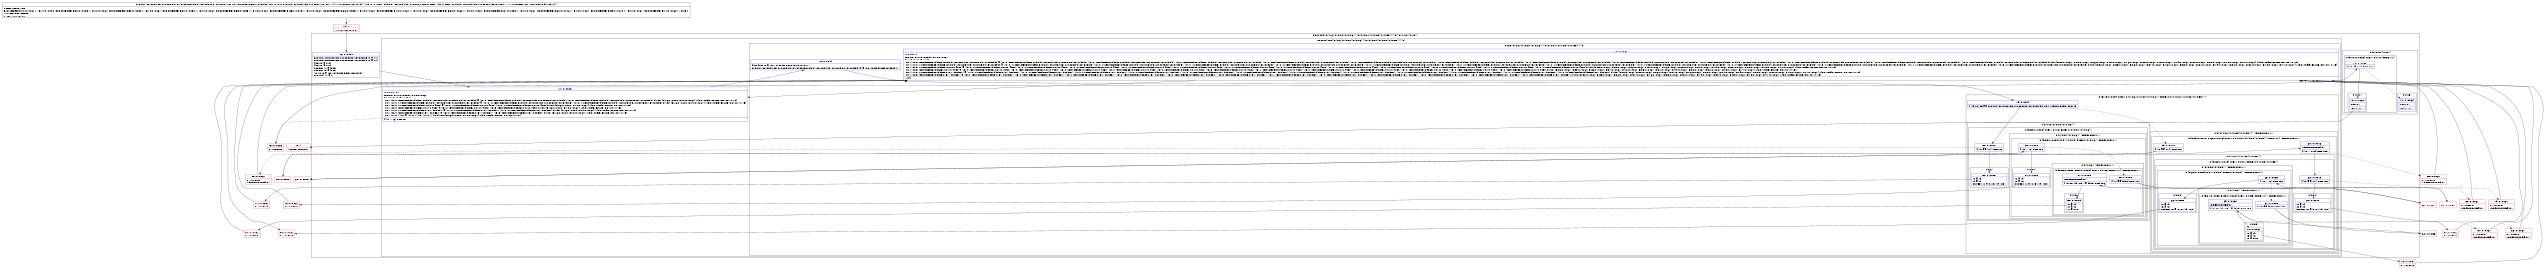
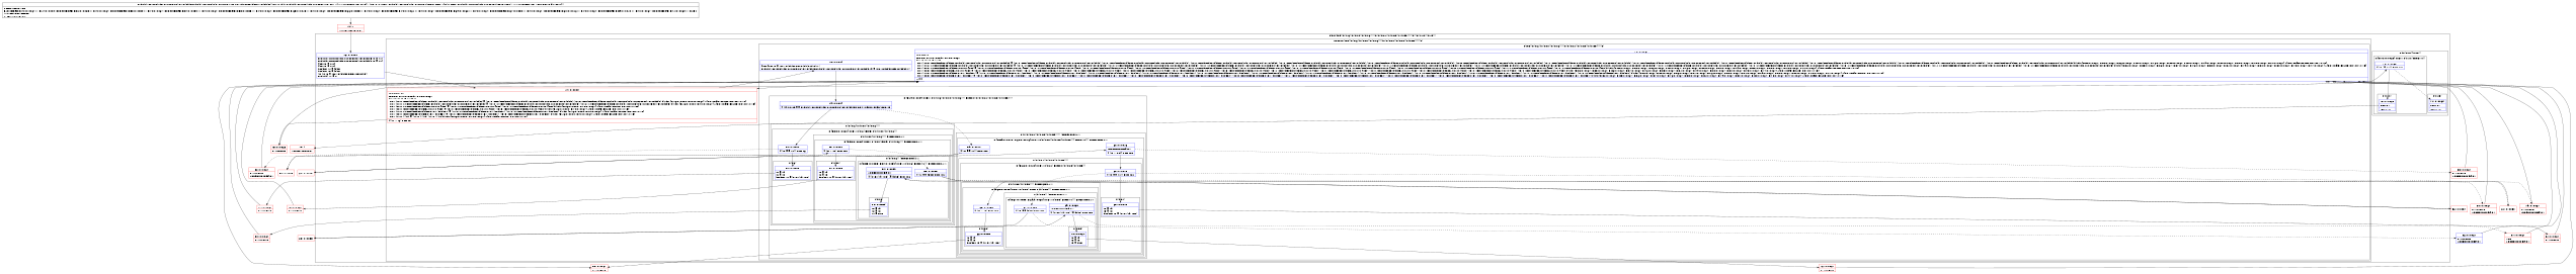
  digraph {
    fontname="DejaVu Sans"
    node [color=blue fontname="DejaVu Sans" shape=record]
    edge [fontname="DejaVu Sans"]
    n1 [label="{51\:\ 0x0023|r1 = r9\lr2 = r8\lboolean r4 = isNew(r9, r13)\l}"]
    n2 [label="{54\:\ 0x002e|r1 = r9\lr2 = r8\lboolean r4 = isNew(r9, r13)\l}"]
    n3 [label="{58\:\ 0x003d|r1 = r9\lr2 = r8\lr4 = true\l}"]
    n4 [label="{55\:\ 0x0035|if (r4 == false) goto L14\l}"]
    n5 [label="{57\:\ 0x003b|ADDED_TO_REGION\l|if (isNew(r9, r13) != false) goto L16\l}"]
    n6 [label="{53\:\ 0x002c|if (r2 \> r8) goto L11\l}"]
    n7 [label="{50\:\ 0x0021|if (r1 == null) goto L6\l}"]
    n8 [label="{63\:\ 0x004a|r0 = r9\lr3 = r8\lboolean r5 = isNew(r9, r13)\l}"]
    n9 [label="{66\:\ 0x0055|r0 = r9\lr3 = r8\lboolean r5 = isNew(r9, r13)\l}"]
    n10 [label="{70\:\ 0x0064|r0 = r9\lr3 = r8\lr5 = true\l}"]
    n11 [label="{67\:\ 0x005c|if (r5 == false) goto L31\l}"]
    n12 [label="{69\:\ 0x0062|ADDED_TO_REGION\l|if (isNew(r9, r13) != false) goto L33\l}"]
    n13 [label="{65\:\ 0x0053|if (r3 \> r8) goto L28\l}"]
    n14 [label="{62\:\ 0x0048|if (r0 == null) goto L24\l}"]
    n15 [label="{59\:\ 0x0041|if (r1 == null) goto L21\l}"]
    n16 [label="{61\:\ 0x0046|ADDED_TO_REGION\l|if (r8 \< 0.0f) goto L23\l}"]
    n17 [label="{49\:\ 0x001f|if (r9.mType == androidx.constraintlayout.core.SolverVariable.Type.UNRESTRICTED) goto L5\l}"]
    n18 [label="{48\:\ 0x000f|float float r8 = r12.variables.getVariableValue(r7)\landroidx.constraintlayout.core.SolverVariable androidx.constraintlayout.core.SolverVariable r9 = r12.variables.getVariable(r7)\l}"]
    n19 [label="{71\:\ 0x0067|LOOP_END\lLOOP:0: B:47:0x000d\-\>B:71:0x0067\lPHI: r0 r1 r2 r3 r4 r5 \l  PHI: (r0v5 'restrictedCandidate' androidx.constraintlayout.core.SolverVariable) = (r0v1 'restrictedCandidate' androidx.constraintlayout.core.SolverVariable), (r0v1 'restrictedCandidate' androidx.constraintlayout.core.SolverVariable), (r0v1 'restrictedCandidate' androidx.constraintlayout.core.SolverVariable), (r0v1 'restrictedCandidate' androidx.constraintlayout.core.SolverVariable), (r0v2 'restrictedCandidate' androidx.constraintlayout.core.SolverVariable), (r0v3 'restrictedCandidate' androidx.constraintlayout.core.SolverVariable), (r0v4 'restrictedCandidate' androidx.constraintlayout.core.SolverVariable), (r0v1 'restrictedCandidate' androidx.constraintlayout.core.SolverVariable), (r0v1 'restrictedCandidate' androidx.constraintlayout.core.SolverVariable), (r0v1 'restrictedCandidate' androidx.constraintlayout.core.SolverVariable), (r0v1 'restrictedCandidate' androidx.constraintlayout.core.SolverVariable), (r0v1 'restrictedCandidate' androidx.constraintlayout.core.SolverVariable) binds: [B:82:0x0067, B:83:0x0067, B:86:0x0067, B:87:0x0067, B:76:0x0067, B:85:0x0067, B:84:0x0067, B:79:0x0067, B:80:0x0067, B:81:0x0067, B:78:0x0067, B:77:0x0067] A[DONT_GENERATE, DONT_INLINE]\l  PHI: (r1v2 'unrestrictedCandidate' androidx.constraintlayout.core.SolverVariable) = (r1v1 'unrestrictedCandidate' androidx.constraintlayout.core.SolverVariable), (r1v1 'unrestrictedCandidate' androidx.constraintlayout.core.SolverVariable), (r1v1 'unrestrictedCandidate' androidx.constraintlayout.core.SolverVariable), (r1v1 'unrestrictedCandidate' androidx.constraintlayout.core.SolverVariable), (r1v1 'unrestrictedCandidate' androidx.constraintlayout.core.SolverVariable), (r1v1 'unrestrictedCandidate' androidx.constraintlayout.core.SolverVariable), (r1v1 'unrestrictedCandidate' androidx.constraintlayout.core.SolverVariable), (r1v1 'unrestrictedCandidate' androidx.constraintlayout.core.SolverVariable), (r1v1 'unrestrictedCandidate' androidx.constraintlayout.core.SolverVariable), (r1v3 'unrestrictedCandidate' androidx.constraintlayout.core.SolverVariable), (r1v4 'unrestrictedCandidate' androidx.constraintlayout.core.SolverVariable), (r1v5 'unrestrictedCandidate' androidx.constraintlayout.core.SolverVariable) binds: [B:82:0x0067, B:83:0x0067, B:86:0x0067, B:87:0x0067, B:76:0x0067, B:85:0x0067, B:84:0x0067, B:79:0x0067, B:80:0x0067, B:81:0x0067, B:78:0x0067, B:77:0x0067] A[DONT_GENERATE, DONT_INLINE]\l  PHI: (r2v2 'unrestrictedCandidateAmount' float) = (r2v1 'unrestrictedCandidateAmount' float), (r2v1 'unrestrictedCandidateAmount' float), (r2v1 'unrestrictedCandidateAmount' float), (r2v1 'unrestrictedCandidateAmount' float), (r2v1 'unrestrictedCandidateAmount' float), (r2v1 'unrestrictedCandidateAmount' float), (r2v1 'unrestrictedCandidateAmount' float), (r2v1 'unrestrictedCandidateAmount' float), (r2v1 'unrestrictedCandidateAmount' float), (r2v3 'unrestrictedCandidateAmount' float), (r2v4 'unrestrictedCandidateAmount' float), (r2v5 'unrestrictedCandidateAmount' float) binds: [B:82:0x0067, B:83:0x0067, B:86:0x0067, B:87:0x0067, B:76:0x0067, B:85:0x0067, B:84:0x0067, B:79:0x0067, B:80:0x0067, B:81:0x0067, B:78:0x0067, B:77:0x0067] A[DONT_GENERATE, DONT_INLINE]\l  PHI: (r3v5 'restrictedCandidateAmount' float) = (r3v1 'restrictedCandidateAmount' float), (r3v1 'restrictedCandidateAmount' float), (r3v1 'restrictedCandidateAmount' float), (r3v1 'restrictedCandidateAmount' float), (r3v2 'restrictedCandidateAmount' float), (r3v3 'restrictedCandidateAmount' float), (r3v4 'restrictedCandidateAmount' float), (r3v1 'restrictedCandidateAmount' float), (r3v1 'restrictedCandidateAmount' float), (r3v1 'restrictedCandidateAmount' float), (r3v1 'restrictedCandidateAmount' float), (r3v1 'restrictedCandidateAmount' float) binds: [B:82:0x0067, B:83:0x0067, B:86:0x0067, B:87:0x0067, B:76:0x0067, B:85:0x0067, B:84:0x0067, B:79:0x0067, B:80:0x0067, B:81:0x0067, B:78:0x0067, B:77:0x0067] A[DONT_GENERATE, DONT_INLINE]\l  PHI: (r4v2 'unrestrictedCandidateIsNew' boolean) = (r4v1 'unrestrictedCandidateIsNew' boolean), (r4v1 'unrestrictedCandidateIsNew' boolean), (r4v1 'unrestrictedCandidateIsNew' boolean), (r4v1 'unrestrictedCandidateIsNew' boolean), (r4v1 'unrestrictedCandidateIsNew' boolean), (r4v1 'unrestrictedCandidateIsNew' boolean), (r4v1 'unrestrictedCandidateIsNew' boolean), (r4v1 'unrestrictedCandidateIsNew' boolean), (r4v1 'unrestrictedCandidateIsNew' boolean), (r4v3 'unrestrictedCandidateIsNew' boolean), (r4v4 'unrestrictedCandidateIsNew' boolean), (r4v5 'unrestrictedCandidateIsNew' boolean) binds: [B:82:0x0067, B:83:0x0067, B:86:0x0067, B:87:0x0067, B:76:0x0067, B:85:0x0067, B:84:0x0067, B:79:0x0067, B:80:0x0067, B:81:0x0067, B:78:0x0067, B:77:0x0067] A[DONT_GENERATE, DONT_INLINE]\l  PHI: (r5v5 'restrictedCandidateIsNew' boolean) = (r5v1 'restrictedCandidateIsNew' boolean), (r5v1 'restrictedCandidateIsNew' boolean), (r5v1 'restrictedCandidateIsNew' boolean), (r5v1 'restrictedCandidateIsNew' boolean), (r5v2 'restrictedCandidateIsNew' boolean), (r5v3 'restrictedCandidateIsNew' boolean), (r5v4 'restrictedCandidateIsNew' boolean), (r5v1 'restrictedCandidateIsNew' boolean), (r5v1 'restrictedCandidateIsNew' boolean), (r5v1 'restrictedCandidateIsNew' boolean), (r5v1 'restrictedCandidateIsNew' boolean), (r5v1 'restrictedCandidateIsNew' boolean) binds: [B:82:0x0067, B:83:0x0067, B:86:0x0067, B:87:0x0067, B:76:0x0067, B:85:0x0067, B:84:0x0067, B:79:0x0067, B:80:0x0067, B:81:0x0067, B:78:0x0067, B:77:0x0067] A[DONT_GENERATE, DONT_INLINE]\l|r7++\l}"]
-   n20 [label="{47\:\ 0x000d|LOOP_START\lLOOP:0: B:47:0x000d\-\>B:71:0x0067\lPHI: r0 r1 r2 r3 r4 r5 r7 \l  PHI: (r0v1 'restrictedCandidate' androidx.constraintlayout.core.SolverVariable) = (r0v0 'restrictedCandidate' androidx.constraintlayout.core.SolverVariable), (r0v5 'restrictedCandidate' androidx.constraintlayout.core.SolverVariable) binds: [B:46:0x0000, B:71:0x0067] A[DONT_GENERATE, DONT_INLINE]\l  PHI: (r1v1 'unrestrictedCandidate' androidx.constraintlayout.core.SolverVariable) = (r1v0 'unrestrictedCandidate' androidx.constraintlayout.core.SolverVariable), (r1v2 'unrestrictedCandidate' androidx.constraintlayout.core.SolverVariable) binds: [B:46:0x0000, B:71:0x0067] A[DONT_GENERATE, DONT_INLINE]\l  PHI: (r2v1 'unrestrictedCandidateAmount' float) = (r2v0 'unrestrictedCandidateAmount' float), (r2v2 'unrestrictedCandidateAmount' float) binds: [B:46:0x0000, B:71:0x0067] A[DONT_GENERATE, DONT_INLINE]\l  PHI: (r3v1 'restrictedCandidateAmount' float) = (r3v0 'restrictedCandidateAmount' float), (r3v5 'restrictedCandidateAmount' float) binds: [B:46:0x0000, B:71:0x0067] A[DONT_GENERATE, DONT_INLINE]\l  PHI: (r4v1 'unrestrictedCandidateIsNew' boolean) = (r4v0 'unrestrictedCandidateIsNew' boolean), (r4v2 'unrestrictedCandidateIsNew' boolean) binds: [B:46:0x0000, B:71:0x0067] A[DONT_GENERATE, DONT_INLINE]\l  PHI: (r5v1 'restrictedCandidateIsNew' boolean) = (r5v0 'restrictedCandidateIsNew' boolean), (r5v5 'restrictedCandidateIsNew' boolean) binds: [B:46:0x0000, B:71:0x0067] A[DONT_GENERATE, DONT_INLINE]\l  PHI: (r7v1 'i' int) = (r7v0 'i' int), (r7v2 'i' int) binds: [B:46:0x0000, B:71:0x0067] A[DONT_GENERATE, DONT_INLINE]\l|if (r7 \< r6) goto L3\l}"]
+   n20 [color=red label="{47\:\ 0x000d|LOOP_START\lLOOP:0: B:47:0x000d\-\>B:71:0x0067\lPHI: r0 r1 r2 r3 r4 r5 r7 \l  PHI: (r0v1 'restrictedCandidate' androidx.constraintlayout.core.SolverVariable) = (r0v0 'restrictedCandidate' androidx.constraintlayout.core.SolverVariable), (r0v5 'restrictedCandidate' androidx.constraintlayout.core.SolverVariable) binds: [B:46:0x0000, B:71:0x0067] A[DONT_GENERATE, DONT_INLINE]\l  PHI: (r1v1 'unrestrictedCandidate' androidx.constraintlayout.core.SolverVariable) = (r1v0 'unrestrictedCandidate' androidx.constraintlayout.core.SolverVariable), (r1v2 'unrestrictedCandidate' androidx.constraintlayout.core.SolverVariable) binds: [B:46:0x0000, B:71:0x0067] A[DONT_GENERATE, DONT_INLINE]\l  PHI: (r2v1 'unrestrictedCandidateAmount' float) = (r2v0 'unrestrictedCandidateAmount' float), (r2v2 'unrestrictedCandidateAmount' float) binds: [B:46:0x0000, B:71:0x0067] A[DONT_GENERATE, DONT_INLINE]\l  PHI: (r3v1 'restrictedCandidateAmount' float) = (r3v0 'restrictedCandidateAmount' float), (r3v5 'restrictedCandidateAmount' float) binds: [B:46:0x0000, B:71:0x0067] A[DONT_GENERATE, DONT_INLINE]\l  PHI: (r4v1 'unrestrictedCandidateIsNew' boolean) = (r4v0 'unrestrictedCandidateIsNew' boolean), (r4v2 'unrestrictedCandidateIsNew' boolean) binds: [B:46:0x0000, B:71:0x0067] A[DONT_GENERATE, DONT_INLINE]\l  PHI: (r5v1 'restrictedCandidateIsNew' boolean) = (r5v0 'restrictedCandidateIsNew' boolean), (r5v5 'restrictedCandidateIsNew' boolean) binds: [B:46:0x0000, B:71:0x0067] A[DONT_GENERATE, DONT_INLINE]\l  PHI: (r7v1 'i' int) = (r7v0 'i' int), (r7v2 'i' int) binds: [B:46:0x0000, B:71:0x0067] A[DONT_GENERATE, DONT_INLINE]\l|if (r7 \< r6) goto L3\l}"]
    n21 [label="{73\:\ 0x006c|RETURN\l|return r1\l}"]
    n22 [label="{72\:\ 0x006a|if (r1 != null) goto L41\l}"]
    n23 [label="{74\:\ 0x006d|RETURN\l|return r0\l}"]
    n24 [label="{46\:\ 0x0000|androidx.constraintlayout.core.SolverVariable r0 = null\landroidx.constraintlayout.core.SolverVariable r1 = null\lfloat r2 = 0.0f\lfloat r3 = 0.0f\lboolean r4 = false\lboolean r5 = false\lint int r6 = r12.variables.getCurrentSize()\landroidx r7 = 0\l}"]
    n25 [color=red label="{77\:\ 0x0067|SYNTHETIC\l}"]
    n26 [color=red label="{78\:\ 0x0067|SYNTHETIC\l}"]
    n27 [color=red label="{81\:\ 0x0067|SYNTHETIC\l}"]
    n28 [color=red label="{56\:\ 0x0037}"]
    n29 [color=red label="{79\:\ 0x0067|SYNTHETIC\lADDED_TO_REGION\l}"]
    n30 [color=red label="{80\:\ 0x0067|SYNTHETIC\lADDED_TO_REGION\l}"]
    n31 [color=red label="{52\:\ 0x002a}"]
    n32 [color=red label="{84\:\ 0x0067|SYNTHETIC\l}"]
    n33 [color=red label="{85\:\ 0x0067|SYNTHETIC\l}"]
    n34 [color=red label="{76\:\ 0x0067|SYNTHETIC\l}"]
    n35 [color=red label="{68\:\ 0x005e}"]
-   n36 [color=red label="{86\:\ 0x0067|SYNTHETIC\lADDED_TO_REGION\l}"]
-   n37 [color=red label="{87\:\ 0x0067|SYNTHETIC\lADDED_TO_REGION\l}"]
+   n36 [label="{86\:\ 0x0067|SYNTHETIC\lADDED_TO_REGION\l}"]
+   n37 [color=red label="{87\:\ 0x0067|NOT\lADDED_TO_REGION\l}"]
    n38 [color=red label="{64\:\ 0x0051}"]
    n39 [color=red label="{60\:\ 0x0043}"]
    n40 [color=red label="{82\:\ 0x0067|SYNTHETIC\lADDED_TO_REGION\l}"]
    n41 [color=red label="{83\:\ 0x0067|SYNTHETIC\lADDED_TO_REGION\l}"]
    n42 [color=red label="{75\:\ 0x006a|SYNTHETIC\l}"]
    n43 [color=red label="{45\:\ ?|MTH_EXIT_BLOCK\l}"]
    n44 [color=red label="{44\:\ ?|MTH_ENTER_BLOCK\l}"]
    n45 [label="{androidx.constraintlayout.core.SolverVariable androidx.constraintlayout.core.ArrayRow.chooseSubjectInVariables((r12v0 'this' androidx.constraintlayout.core.ArrayRow A[IMMUTABLE_TYPE, THIS]), (r13v0 'system' androidx.constraintlayout.core.LinearSystem A[D('system' androidx.constraintlayout.core.LinearSystem), IMMUTABLE_TYPE, METHOD_ARGUMENT]))  | USE_LINES_HINTS\lBACK_EDGE: B:71:0x0067 \-\> B:47:0x000d, CROSS_EDGE: B:54:0x002e \-\> B:71:0x0067, CROSS_EDGE: B:58:0x003d \-\> B:71:0x0067, CROSS_EDGE: B:57:0x003b \-\> B:71:0x0067, CROSS_EDGE: B:55:0x0035 \-\> B:71:0x0067, CROSS_EDGE: B:63:0x004a \-\> B:71:0x0067, CROSS_EDGE: B:66:0x0055 \-\> B:71:0x0067, CROSS_EDGE: B:70:0x0064 \-\> B:71:0x0067, CROSS_EDGE: B:69:0x0062 \-\> B:71:0x0067, CROSS_EDGE: B:67:0x005c \-\> B:71:0x0067, CROSS_EDGE: B:61:0x0046 \-\> B:71:0x0067, CROSS_EDGE: B:59:0x0041 \-\> B:71:0x0067, CROSS_EDGE: B:74:0x006d \-\> B:45:?\lINLINE_NOT_NEEDED\lTYPE_VARS: EMPTY\l}" color=""]
    subgraph cluster_1 {
      label="R(3:1|(3:3|(1:(1:6)(1:(1:11)(1:(1:16))))(1:(1:(1:24)(1:(1:28)(1:(1:33)))))|8)|(2:(1:41)|(1:43)))"
      n24
      subgraph cluster_2 {
        label="LOOP:0: (3:3|(1:(1:6)(1:(1:11)(1:(1:16))))(1:(1:(1:24)(1:(1:28)(1:(1:33)))))|8)"
        n20
        subgraph cluster_3 {
          label="R(3:3|(1:(1:6)(1:(1:11)(1:(1:16))))(1:(1:(1:24)(1:(1:28)(1:(1:33)))))|8)"
          n18
          n19
          subgraph cluster_4 {
            label="IF [B:49:0x001f] THEN: R(1:(1:6)(1:(1:11)(1:(1:16)))) ELSE: R(1:(1:(1:24)(1:(1:28)(1:(1:33)))))"
            n17
            subgraph cluster_5 {
              label="R(1:(1:6)(1:(1:11)(1:(1:16))))"
              subgraph cluster_6 {
                label="IF [B:50:0x0021] THEN: R(1:6) ELSE: R(1:(1:11)(1:(1:16)))"
                n7
                subgraph cluster_7 {
                  label="R(1:6)"
                  n1
                }
                subgraph cluster_8 {
                  label="R(1:(1:11)(1:(1:16))) | ELSE_IF_CHAIN\l"
                  subgraph cluster_9 {
                    label="IF [B:53:0x002c] THEN: R(1:11) ELSE: R(1:(1:16)) | ELSE_IF_CHAIN\l"
                    n6
                    subgraph cluster_10 {
                      label="R(1:11)"
                      n2
                    }
                    subgraph cluster_11 {
                      label="R(1:(1:16)) | ELSE_IF_CHAIN\l"
                      subgraph cluster_12 {
                        label="IF [B:55:0x0035, B:57:0x003b] THEN: R(1:16) ELSE: null | ELSE_IF_CHAIN\l"
                        n4
                        n5
                        subgraph cluster_13 {
                          label="R(1:16)"
                          n3
                        }
                      }
                    }
                  }
                }
              }
            }
            subgraph cluster_14 {
              label="R(1:(1:(1:24)(1:(1:28)(1:(1:33))))) | ELSE_IF_CHAIN\l"
              subgraph cluster_15 {
                label="IF [B:59:0x0041, B:61:0x0046] THEN: R(1:(1:24)(1:(1:28)(1:(1:33)))) ELSE: null | ELSE_IF_CHAIN\l"
                n15
                n16
                subgraph cluster_16 {
                  label="R(1:(1:24)(1:(1:28)(1:(1:33))))"
                  subgraph cluster_17 {
                    label="IF [B:62:0x0048] THEN: R(1:24) ELSE: R(1:(1:28)(1:(1:33)))"
                    n14
                    subgraph cluster_18 {
                      label="R(1:24)"
                      n8
                    }
                    subgraph cluster_19 {
                      label="R(1:(1:28)(1:(1:33))) | ELSE_IF_CHAIN\l"
                      subgraph cluster_20 {
                        label="IF [B:65:0x0053] THEN: R(1:28) ELSE: R(1:(1:33)) | ELSE_IF_CHAIN\l"
                        n13
                        subgraph cluster_21 {
                          label="R(1:28)"
                          n9
                        }
                        subgraph cluster_22 {
                          label="R(1:(1:33)) | ELSE_IF_CHAIN\l"
                          subgraph cluster_23 {
                            label="IF [B:67:0x005c, B:69:0x0062] THEN: R(1:33) ELSE: null | ELSE_IF_CHAIN\l"
                            n11
                            n12
                            subgraph cluster_24 {
                              label="R(1:33)"
                              n10
                            }
                          }
                        }
                      }
                    }
                  }
                }
              }
            }
          }
        }
      }
      subgraph cluster_25 {
        label="R(2:(1:41)|(1:43))"
        subgraph cluster_26 {
          label="IF [B:72:0x006a] THEN: R(1:41) ELSE: null"
          n22
          subgraph cluster_27 {
            label="R(1:41)"
            n21
          }
        }
        subgraph cluster_28 {
          label="R(1:43)"
          n23
        }
      }
    }
    n1 -> n25
    n2 -> n26
    n3 -> n27
    n4 -> n28
    n4 -> n29 [style=dashed]
    n5 -> n3
    n5 -> n30 [style=dashed]
    n6 -> n2
    n6 -> n4 [style=dashed]
    n7 -> n1
    n7 -> n31 [style=dashed]
    n8 -> n32
    n9 -> n33
    n10 -> n34
    n11 -> n35
    n11 -> n36 [style=dashed]
    n12 -> n10
    n12 -> n37 [style=dashed]
    n13 -> n9
-   n13 -> n11 [style=dashed]
+   n14 -> n11 [style=dashed]
    n14 -> n8
    n14 -> n38 [style=dashed]
    n15 -> n39
    n15 -> n40 [style=dashed]
    n16 -> n14
    n16 -> n41 [style=dashed]
    n17 -> n7
    n17 -> n15 [style=dashed]
    n18 -> n17
    n19 -> n20
    n19 -> n33
    n20 -> n18
-   n20 -> n42 [style=dashed]
+   n20 -> n42 [style=solid]
    n21 -> n43
    n22 -> n21
    n22 -> n23 [style=dashed]
    n24 -> n20
    n25 -> n19
    n26 -> n19
    n27 -> n19
    n28 -> n5
    n29 -> n19
    n30 -> n19
    n31 -> n6
    n32 -> n19
    n34 -> n19
    n35 -> n12
    n36 -> n19
    n37 -> n19
    n38 -> n13
    n39 -> n16
    n40 -> n19
    n41 -> n19
    n42 -> n22
    n44 -> n24
    n45 -> n44
  }
